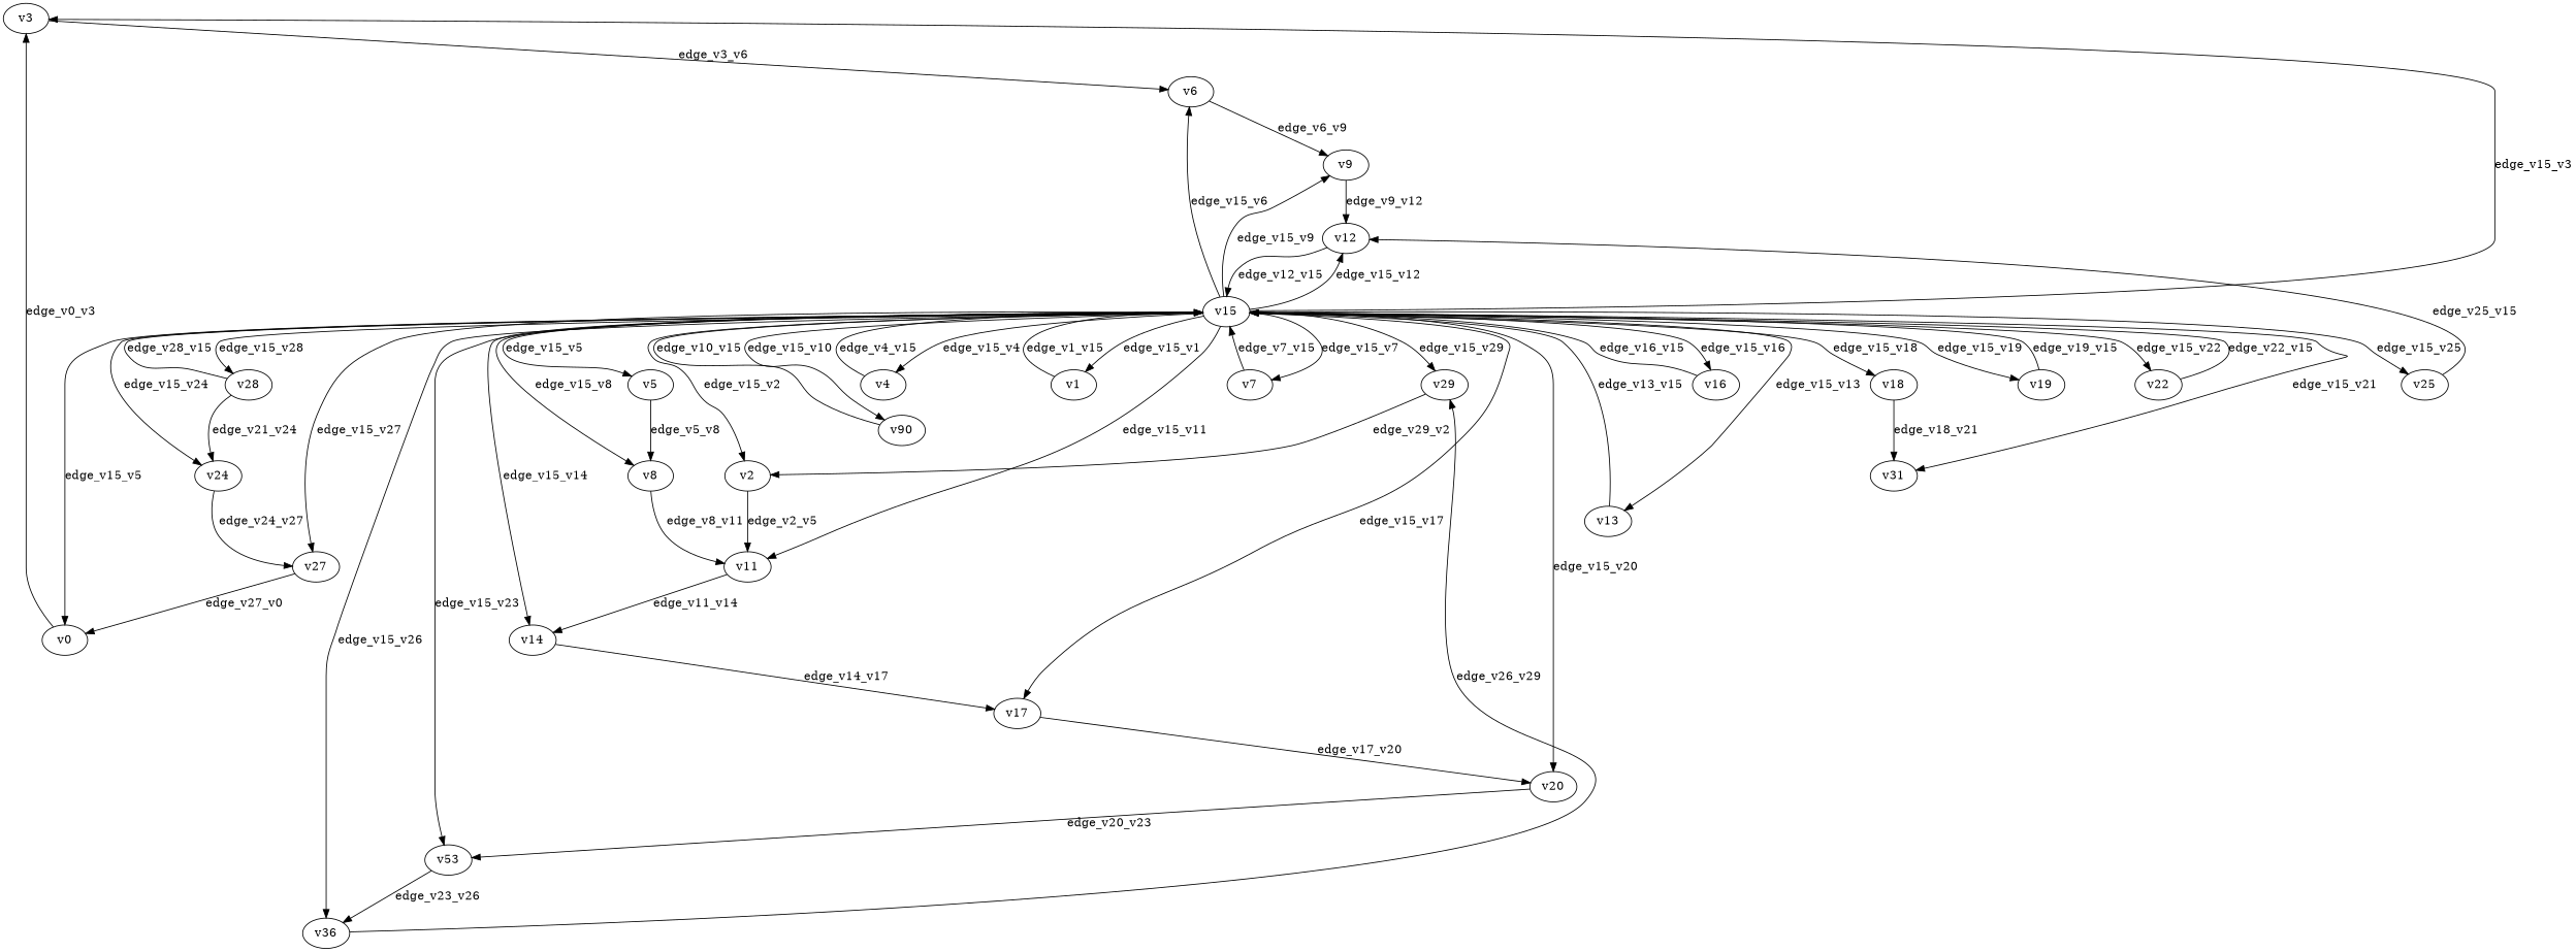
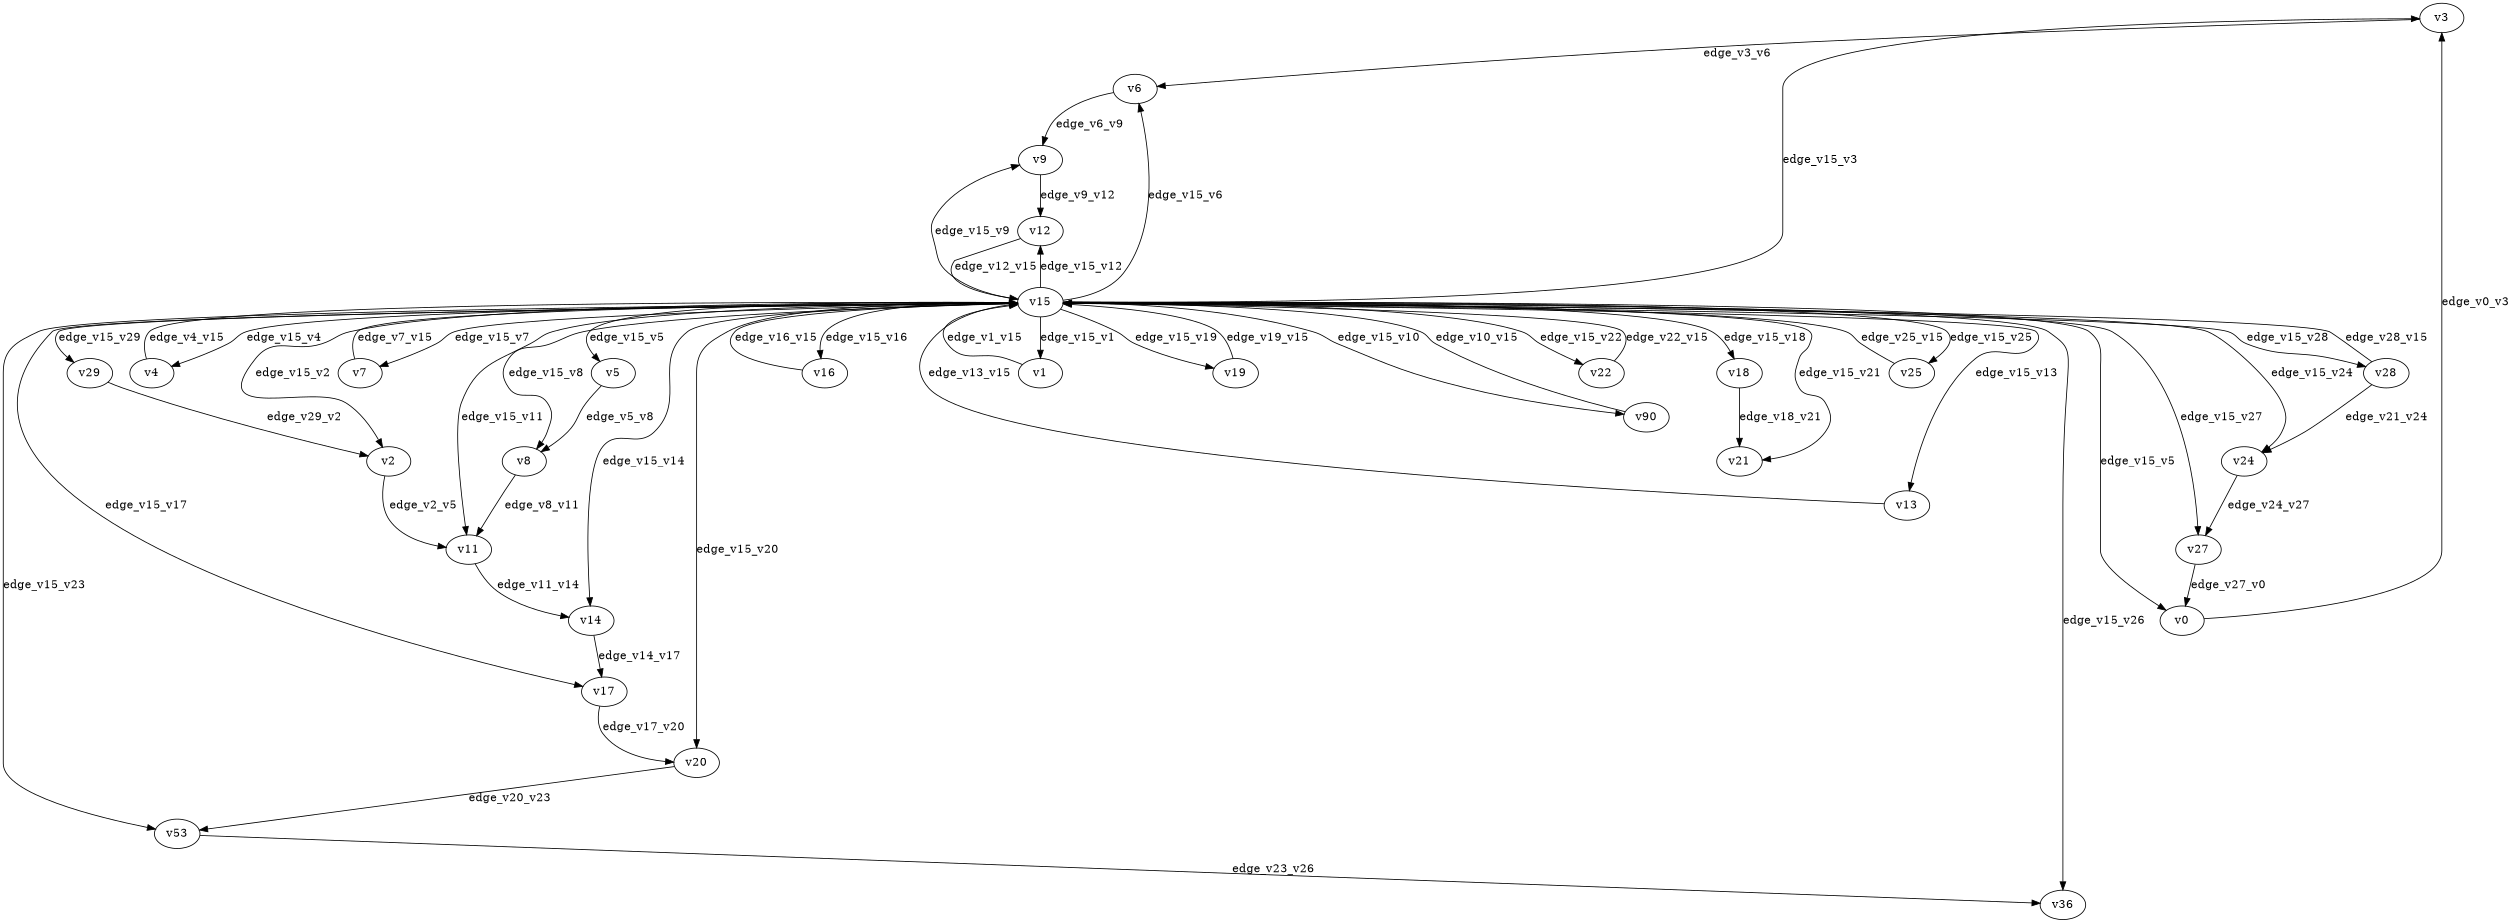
  digraph {
    node [player=0]
    edge [discount=0.893 weight=6.29]
    v3 [player=1]
    v0
    v6
    v1 [player=1]
    v15
    v2
    v5 [player=1]
    v4
    v8
    v9 [player=1]
    v7 [player=1]
    v11 [player=1]
    v12
    n14 [label=v90]
    v14
    v13 [player=1]
    v17 [player=1]
    v16
    v18
    v19 [player=1]
    v20
-   v21 [player=1 label=v31]
+   v21 [player=1]
    v22
    n24 [label=v53 player=1]
    v24
    v25 [player=1]
    n27 [label=v36]
    v27 [player=1]
    v28
    v29 [player=1]
    v3 -> v6 [label=edge_v3_v6 weight=-0.79]
    v0 -> v3 [label=edge_v0_v3 weight=3.26]
    v6 -> v9 [label=edge_v6_v9 weight=-2.57]
    v1 -> v15 [label=edge_v1_v15 weight=6.51]
    v15 -> v3 [label=edge_v15_v3 weight=2.36]
    v15 -> v0 [label=edge_v15_v5]
    v15 -> v6 [label=edge_v15_v6 weight=5.89]
    v15 -> v1 [label=edge_v15_v1 weight=6.19]
    v15 -> v2 [label=edge_v15_v2 weight=-0.20]
    v15 -> v5 [label=edge_v15_v5 weight=0.44]
    v15 -> v4 [label=edge_v15_v4 weight=5.67]
    v15 -> v8 [label=edge_v15_v8 weight=-0.14]
    v15 -> v9 [label=edge_v15_v9 weight=-2.20]
    v15 -> v7 [label=edge_v15_v7 weight=4.80]
    v15 -> v11 [label=edge_v15_v11 weight=1.78]
    v15 -> v12 [label=edge_v15_v12 weight=5.77]
    v15 -> n14 [label=edge_v15_v10 weight=0.00]
    v15 -> v14 [label=edge_v15_v14 weight=6.99]
    v15 -> v13 [label=edge_v15_v13 weight=-2.59]
    v15 -> v17 [label=edge_v15_v17 weight=-3.13]
    v15 -> v16 [label=edge_v15_v16 weight=1.49]
    v15 -> v18 [label=edge_v15_v18 weight=5.49]
    v15 -> v19 [label=edge_v15_v19 weight=7.31]
    v15 -> v20 [label=edge_v15_v20 weight=8.52]
    v15 -> v21 [label=edge_v15_v21 weight=-2.63]
    v15 -> v22 [label=edge_v15_v22 weight=1.16]
    v15 -> n24 [label=edge_v15_v23 weight=5.41]
    v15 -> v24 [label=edge_v15_v24 weight=1.85]
    v15 -> v25 [label=edge_v15_v25 weight=3.65]
    v15 -> n27 [label=edge_v15_v26 weight=1.70]
    v15 -> v27 [label=edge_v15_v27 weight=7.30]
    v15 -> v28 [label=edge_v15_v28 weight=-3.46]
    v15 -> v29 [label=edge_v15_v29 weight=-3.63]
    v2 -> v11 [label=edge_v2_v5 weight=4.01]
    v5 -> v8 [label=edge_v5_v8 weight=4.77]
    v4 -> v15 [label=edge_v4_v15]
    v8 -> v11 [label=edge_v8_v11 weight=4.54]
    v9 -> v12 [label=edge_v9_v12 weight=3.25]
    v7 -> v15 [label=edge_v7_v15 weight=7.02]
    v11 -> v14 [label=edge_v11_v14 weight=-2.06]
    v12 -> v15 [label=edge_v12_v15 weight=3.80]
    n14 -> v15 [label=edge_v10_v15 weight=-0.13]
    v14 -> v17 [label=edge_v14_v17 weight=0.37]
    v13 -> v15 [label=edge_v13_v15 weight=-1.77]
    v17 -> v20 [label=edge_v17_v20 weight=0.76]
    v16 -> v15 [label=edge_v16_v15 weight=-0.31]
    v18 -> v21 [label=edge_v18_v21 weight=6.90]
    v19 -> v15 [label=edge_v19_v15 weight=8.34]
    v20 -> n24 [label=edge_v20_v23 weight=5.21]
    v22 -> v15 [label=edge_v22_v15 weight=1.09]
    n24 -> n27 [label=edge_v23_v26 weight=0.61]
    v24 -> v27 [label=edge_v24_v27 weight=5.40]
-   v25 -> v12 [label=edge_v25_v15 weight=3.43]
-   n27 -> v29 [label=edge_v26_v29 weight=-0.17]
+   v25 -> v15 [label=edge_v25_v15 weight=3.43]
    v27 -> v0 [label=edge_v27_v0 weight=-1.75]
    v28 -> v15 [label=edge_v28_v15 weight=-6.29]
    v28 -> v24 [label=edge_v21_v24 weight=-0.89]
    v29 -> v2 [label=edge_v29_v2 weight=-0.44]
  }
